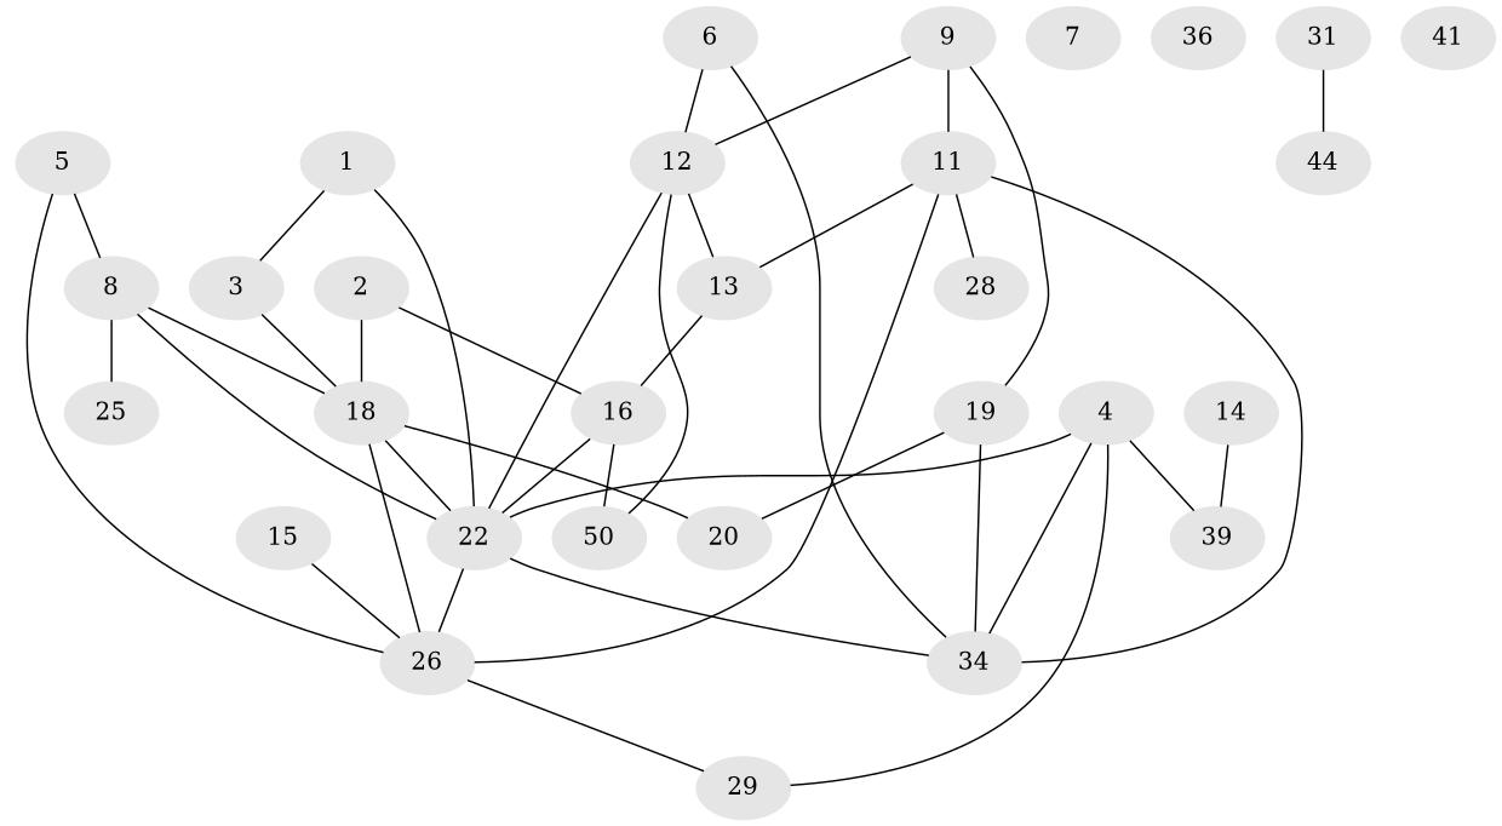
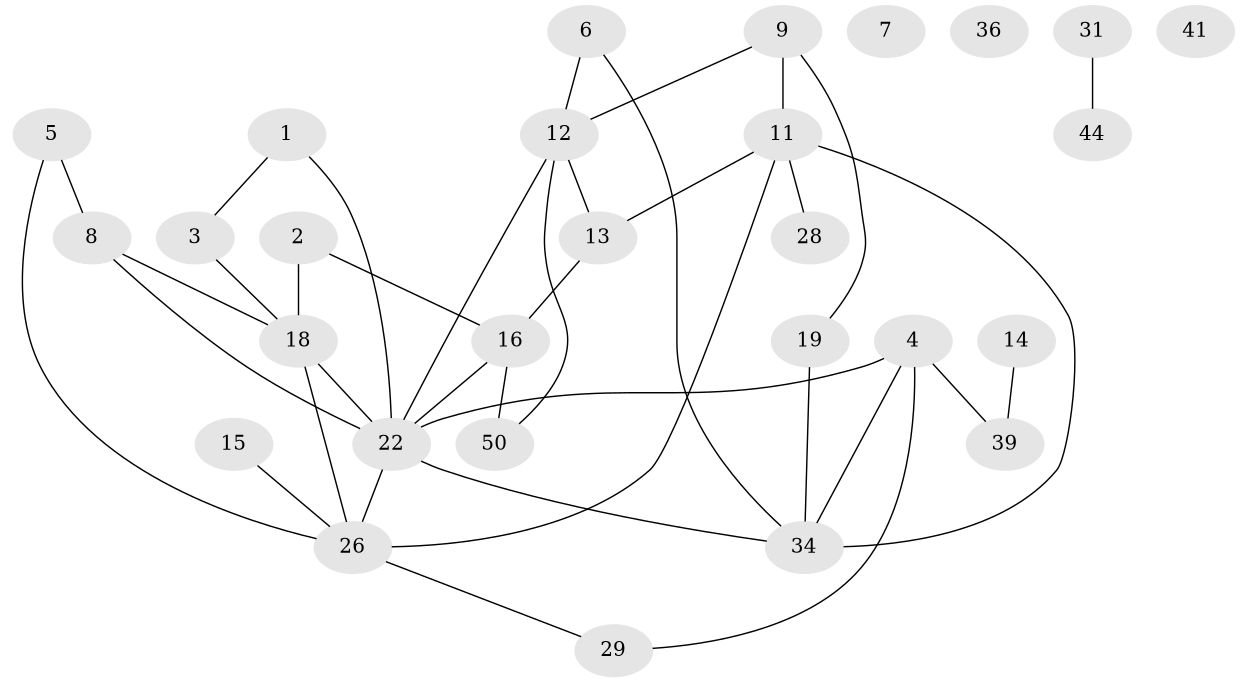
  graph {
    node [color=gray90 style=filled]
    3 [super="+30"]
    18 [super="+23"]
    1
    22 [super="+47"]
    34 [super="+42"]
    26 [super="+49"]
    2 [super="+31"]
    16 [super="+51"]
    50 [super="+52"]
-   20 [super="+33"]
    4 [super="+10"]
    29
    39
    5 [super="+40"]
    8 [super="+43"]
-   25
    6 [super="+48"]
    12 [super="+35"]
    13 [super="+27"]
    7
    9 [super="+24"]
    11 [super="+21"]
    19
    28
    14 [super="+17"]
    15
    36
    44 [super="+46"]
    n29 [label=31]
    41
    3 -- 18
    18 -- 22
    18 -- 26
-   18 -- 20
    1 -- 3
    1 -- 22
    22 -- 34
    22 -- 26
    26 -- 29
    2 -- 18
    2 -- 16
    16 -- 22 [weight=2]
    16 -- 50
    4 -- 22 [weight=2]
    4 -- 34
    4 -- 29
    4 -- 39
    5 -- 26
    5 -- 8
    8 -- 18
    8 -- 22
-   8 -- 25 [weight=2]
    6 -- 34
    6 -- 12
    12 -- 22 [weight=2]
    12 -- 50
    12 -- 13
    13 -- 16 [weight=2]
    9 -- 12
    9 -- 11
    9 -- 19
    11 -- 34
    11 -- 26
    11 -- 13
    11 -- 28
    19 -- 34
-   19 -- 20
    14 -- 39
    15 -- 26
    n29 -- 44
  }
